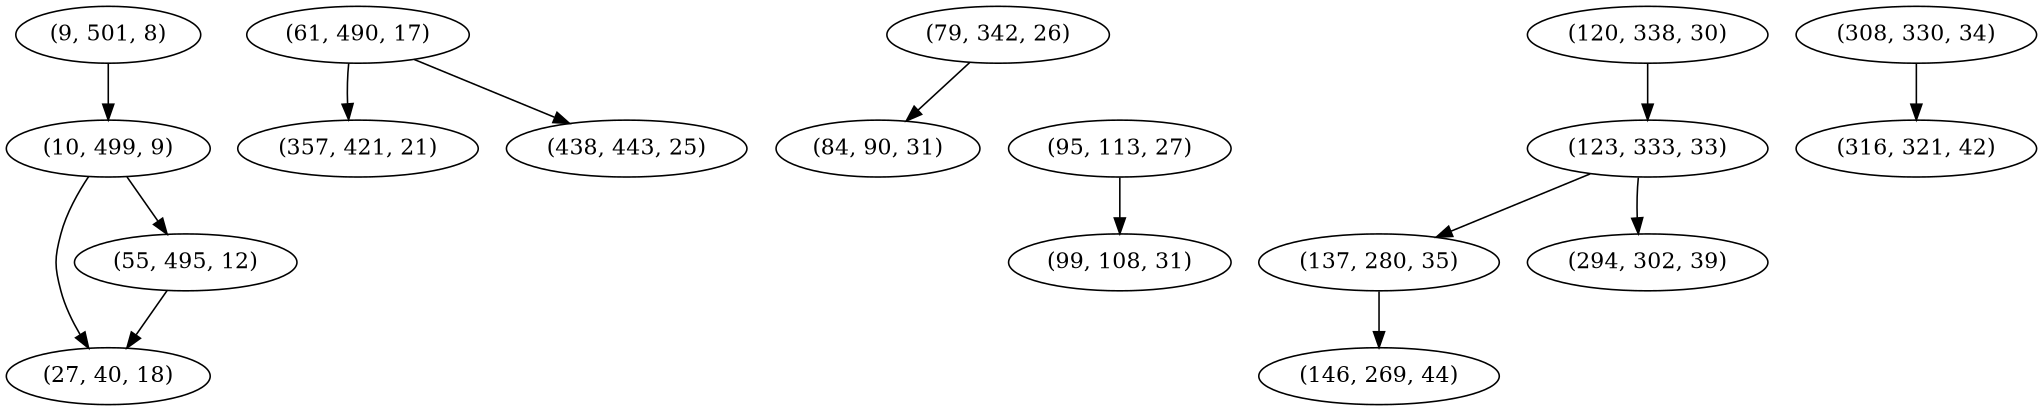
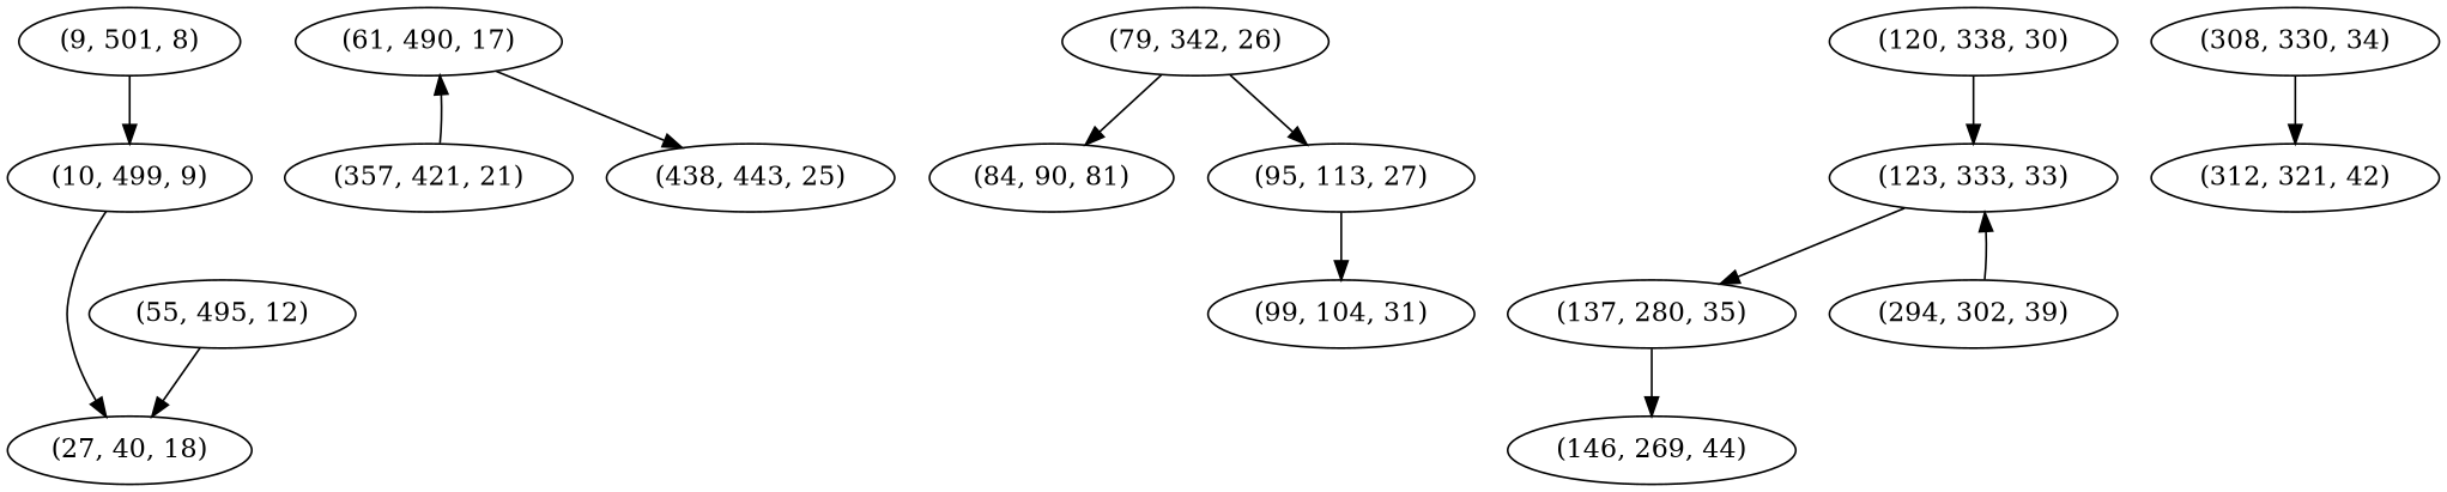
  digraph {
    "(9, 501, 8)"
    "(10, 499, 9)"
    "(27, 40, 18)"
    "(55, 495, 12)"
    "(61, 490, 17)"
    "(357, 421, 21)"
    "(438, 443, 25)"
    "(79, 342, 26)"
-   "(84, 90, 31)"
+   "(84, 90, 31)" [label="(84, 90, 81)"]
    "(95, 113, 27)"
-   "(99, 108, 31)"
+   "(99, 108, 31)" [label="(99, 104, 31)"]
    "(120, 338, 30)"
    "(123, 333, 33)"
    "(137, 280, 35)"
    "(294, 302, 39)"
    "(146, 269, 44)"
    "(308, 330, 34)"
-   "(316, 321, 42)"
+   "(316, 321, 42)" [label="(312, 321, 42)"]
    "(9, 501, 8)" -> "(10, 499, 9)"
    "(10, 499, 9)" -> "(27, 40, 18)"
-   "(10, 499, 9)" -> "(55, 495, 12)"
    "(55, 495, 12)" -> "(27, 40, 18)"
-   "(61, 490, 17)" -> "(357, 421, 21)"
+   "(357, 421, 21)" -> "(61, 490, 17)"
    "(61, 490, 17)" -> "(438, 443, 25)"
    "(79, 342, 26)" -> "(84, 90, 31)"
+   "(79, 342, 26)" -> "(95, 113, 27)"
    "(95, 113, 27)" -> "(99, 108, 31)"
    "(120, 338, 30)" -> "(123, 333, 33)"
    "(123, 333, 33)" -> "(137, 280, 35)"
-   "(123, 333, 33)" -> "(294, 302, 39)"
+   "(294, 302, 39)" -> "(123, 333, 33)"
    "(137, 280, 35)" -> "(146, 269, 44)"
    "(308, 330, 34)" -> "(316, 321, 42)"
  }
